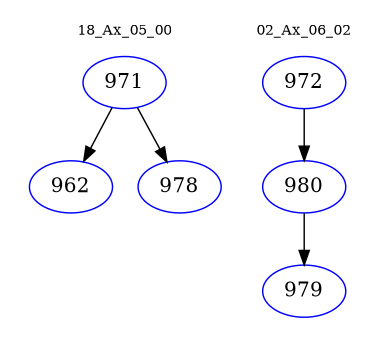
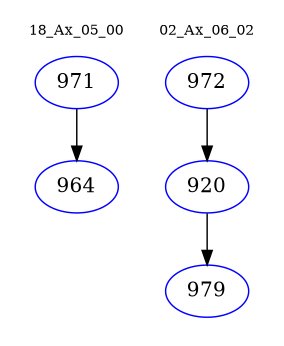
  digraph {
    node [color=blue]
    edge [color=black]
    n1 [label=971]
-   n2 [label=962]
-   n3 [label=978]
+   n2 [label=964]
    n4 [label=972]
-   n5 [label=980]
+   n5 [label=920]
    n6 [label=979]
    subgraph cluster_1 {
      color=white
      fontsize=10
      label="18_Ax_05_00"
      n1
      n2
-     n3
    }
    subgraph cluster_2 {
      color=white
      fontsize=10
      label="02_Ax_06_02"
      n4
      n5
      n6
    }
    n1 -> n2
-   n1 -> n3
    n4 -> n5
    n5 -> n6
  }
